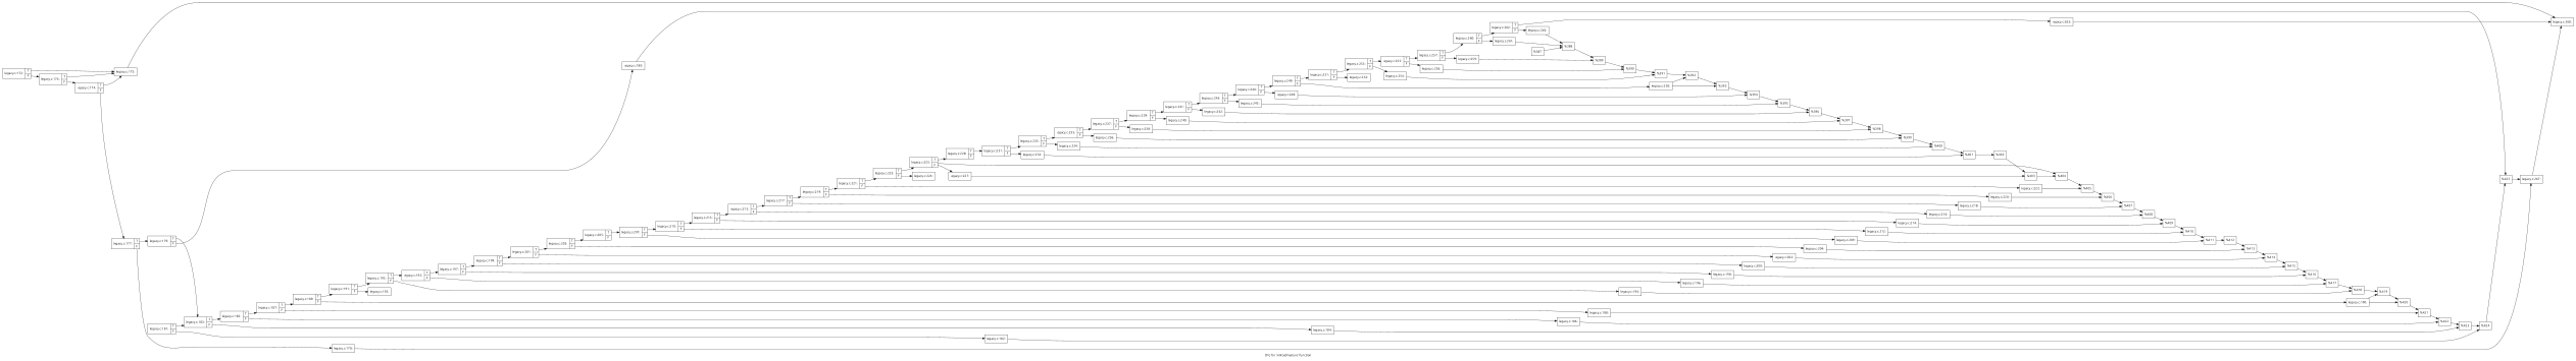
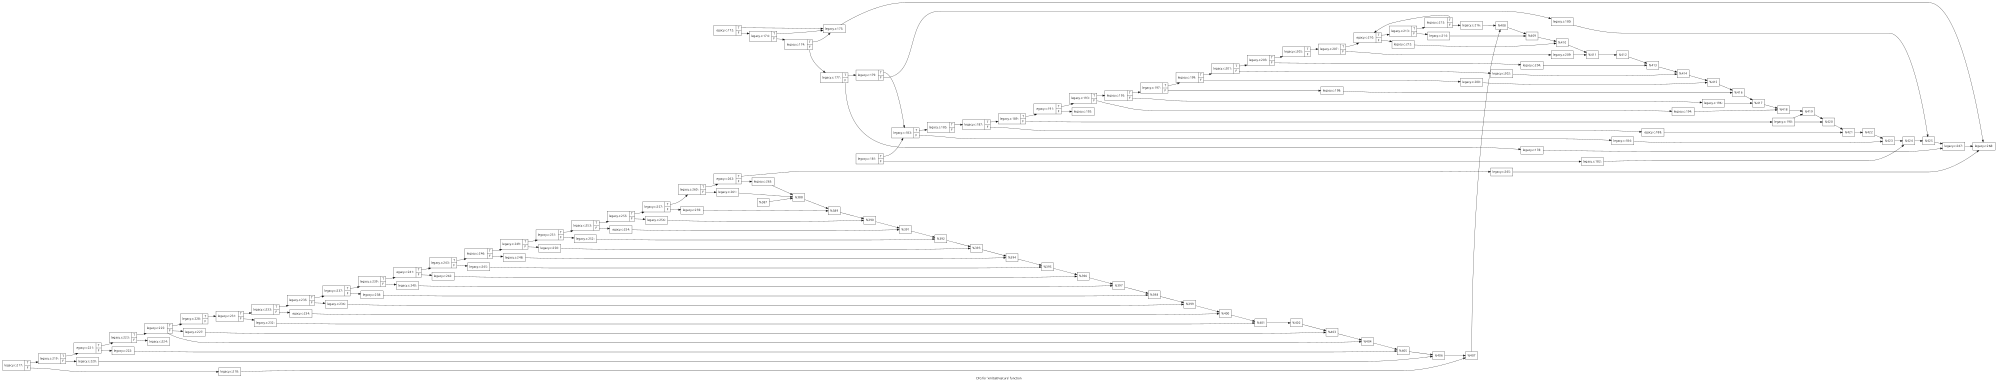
  digraph {
    fontname=Ubuntu
    label="CFG for 'xmlGetFeature' function"
    rankdir=LR
    node [fontname=Ubuntu shape=record]
    edge [fontname=Ubuntu]
    n1 [label="{legacy.c:172:|{<s0>T|<s1>F}}"]
    n2 [label="{legacy.c:175:}"]
    n3 [label="{legacy.c:174:|{<s0>T|<s1>F}}"]
    n4 [label="{legacy.c:268:}"]
    n5 [label="{legacy.c:174:|{<s0>T|<s1>F}}"]
    n6 [label="{legacy.c:177:|{<s0>T|<s1>F}}"]
    n7 [label="{legacy.c:179:|{<s0>T|<s1>F}}"]
    n8 [label="{legacy.c:178:}"]
    n9 [label="{legacy.c:180:}"]
    n10 [label="{legacy.c:183:|{<s0>T|<s1>F}}"]
    n11 [label="{legacy.c:267:}"]
    n12 [label="{legacy.c:181:|{<s0>T|<s1>F}}"]
    n13 [label="{legacy.c:182:}"]
    n14 [label="{%425}"]
    n15 [label="{legacy.c:185:|{<s0>T|<s1>F}}"]
    n16 [label="{legacy.c:184:}"]
    n17 [label="{%424}"]
    n18 [label="{legacy.c:187:|{<s0>T|<s1>F}}"]
-   n19 [label="{legacy.c:186:}"]
    n20 [label="{%423}"]
    n21 [label="{legacy.c:189:|{<s0>T|<s1>F}}"]
    n22 [label="{legacy.c:188:}"]
    n23 [label="{%422}"]
    n24 [label="{legacy.c:191:|{<s0>T|<s1>F}}"]
    n25 [label="{legacy.c:190:}"]
    n26 [label="{%421}"]
    n27 [label="{legacy.c:193:|{<s0>T|<s1>F}}"]
    n28 [label="{legacy.c:192:}"]
    n29 [label="{%420}"]
    n30 [label="{%419}"]
    n31 [label="{legacy.c:195:|{<s0>T|<s1>F}}"]
    n32 [label="{legacy.c:194:}"]
    n33 [label="{legacy.c:197:|{<s0>T|<s1>F}}"]
    n34 [label="{legacy.c:196:}"]
    n35 [label="{%418}"]
    n36 [label="{legacy.c:199:|{<s0>T|<s1>F}}"]
    n37 [label="{legacy.c:198:}"]
    n38 [label="{%417}"]
    n39 [label="{legacy.c:201:|{<s0>T|<s1>F}}"]
    n40 [label="{legacy.c:200:}"]
    n41 [label="{%416}"]
    n42 [label="{legacy.c:203:|{<s0>T|<s1>F}}"]
    n43 [label="{legacy.c:202:}"]
    n44 [label="{%415}"]
    n45 [label="{legacy.c:205:|{<s0>T|<s1>F}}"]
    n46 [label="{legacy.c:204:}"]
    n47 [label="{%414}"]
    n48 [label="{legacy.c:207:|{<s0>T|<s1>F}}"]
    n49 [label="{%413}"]
    n50 [label="{legacy.c:210:|{<s0>T|<s1>F}}"]
    n51 [label="{legacy.c:209:}"]
    n52 [label="{legacy.c:213:|{<s0>T|<s1>F}}"]
    n53 [label="{legacy.c:212:}"]
    n54 [label="{%411}"]
    n55 [label="{%412}"]
    n56 [label="{legacy.c:215:|{<s0>T|<s1>F}}"]
    n57 [label="{legacy.c:214:}"]
    n58 [label="{%410}"]
    n59 [label="{legacy.c:217:|{<s0>T|<s1>F}}"]
    n60 [label="{legacy.c:216:}"]
    n61 [label="{%409}"]
    n62 [label="{legacy.c:219:|{<s0>T|<s1>F}}"]
    n63 [label="{legacy.c:218:}"]
    n64 [label="{%408}"]
    n65 [label="{legacy.c:221:|{<s0>T|<s1>F}}"]
    n66 [label="{legacy.c:220:}"]
    n67 [label="{%407}"]
    n68 [label="{legacy.c:223:|{<s0>T|<s1>F}}"]
    n69 [label="{legacy.c:222:}"]
    n70 [label="{%406}"]
    n71 [label="{legacy.c:225:|{<s0>T|<s1>F}}"]
    n72 [label="{legacy.c:224:}"]
    n73 [label="{%405}"]
    n74 [label="{legacy.c:228:|{<s0>T|<s1>F}}"]
    n75 [label="{legacy.c:227:}"]
    n76 [label="{%404}"]
    n77 [label="{legacy.c:231:|{<s0>T|<s1>F}}"]
    n78 [label="{%403}"]
    n79 [label="{legacy.c:233:|{<s0>T|<s1>F}}"]
    n80 [label="{legacy.c:232:}"]
    n81 [label="{legacy.c:235:|{<s0>T|<s1>F}}"]
    n82 [label="{legacy.c:234:}"]
    n83 [label="{%401}"]
    n84 [label="{%402}"]
    n85 [label="{legacy.c:237:|{<s0>T|<s1>F}}"]
    n86 [label="{legacy.c:236:}"]
    n87 [label="{%400}"]
    n88 [label="{legacy.c:239:|{<s0>T|<s1>F}}"]
    n89 [label="{legacy.c:238:}"]
    n90 [label="{%399}"]
    n91 [label="{legacy.c:241:|{<s0>T|<s1>F}}"]
    n92 [label="{legacy.c:240:}"]
    n93 [label="{%398}"]
    n94 [label="{legacy.c:243:|{<s0>T|<s1>F}}"]
    n95 [label="{legacy.c:242:}"]
    n96 [label="{%397}"]
    n97 [label="{legacy.c:246:|{<s0>T|<s1>F}}"]
    n98 [label="{legacy.c:245:}"]
    n99 [label="{%396}"]
    n100 [label="{legacy.c:249:|{<s0>T|<s1>F}}"]
    n101 [label="{legacy.c:248:}"]
    n102 [label="{%395}"]
    n103 [label="{legacy.c:251:|{<s0>T|<s1>F}}"]
    n104 [label="{legacy.c:250:}"]
    n105 [label="{%394}"]
    n106 [label="{legacy.c:253:|{<s0>T|<s1>F}}"]
    n107 [label="{legacy.c:252:}"]
    n108 [label="{%393}"]
    n109 [label="{legacy.c:255:|{<s0>T|<s1>F}}"]
    n110 [label="{legacy.c:254:}"]
    n111 [label="{%392}"]
    n112 [label="{legacy.c:257:|{<s0>T|<s1>F}}"]
    n113 [label="{legacy.c:256:}"]
    n114 [label="{%391}"]
    n115 [label="{legacy.c:260:|{<s0>T|<s1>F}}"]
    n116 [label="{legacy.c:259:}"]
    n117 [label="{%390}"]
    n118 [label="{legacy.c:262:|{<s0>T|<s1>F}}"]
    n119 [label="{legacy.c:261:}"]
    n120 [label="{%389}"]
    n121 [label="{legacy.c:265:}"]
    n122 [label="{legacy.c:263:}"]
    n123 [label="{%388}"]
    n124 [label="{%387}"]
    n1 -> n2 [tailport=s0]
    n1 -> n3 [tailport=s1]
    n2 -> n4
    n3 -> n2 [tailport=s0]
    n3 -> n5 [tailport=s1]
    n5 -> n2 [tailport=s0]
    n5 -> n6 [tailport=s1]
    n6 -> n7 [tailport=s0]
    n6 -> n8 [tailport=s1]
    n7 -> n9 [tailport=s1]
    n7 -> n10 [tailport=s0]
    n8 -> n11
    n9 -> n14
    n10 -> n15 [tailport=s0]
    n10 -> n16 [tailport=s1]
    n11 -> n4
    n12 -> n10 [tailport=s0]
    n12 -> n13 [tailport=s1]
    n13 -> n17
    n14 -> n11
    n15 -> n18 [tailport=s0]
-   n15 -> n19 [tailport=s1]
    n16 -> n20
    n17 -> n14
    n18 -> n21 [tailport=s0]
    n18 -> n22 [tailport=s1]
-   n19 -> n23
    n20 -> n17
    n21 -> n24 [tailport=s0]
    n21 -> n25 [tailport=s1]
    n22 -> n26
    n23 -> n20
    n24 -> n27 [tailport=s0]
    n24 -> n28 [tailport=s1]
    n25 -> n29
    n25 -> n30
    n26 -> n23
    n27 -> n31 [tailport=s0]
    n27 -> n32 [tailport=s1]
    n29 -> n26
    n30 -> n29
    n31 -> n33 [tailport=s0]
    n31 -> n34 [tailport=s1]
    n32 -> n35
    n33 -> n36 [tailport=s0]
    n33 -> n37 [tailport=s1]
    n34 -> n38
    n35 -> n30
    n36 -> n39 [tailport=s0]
    n36 -> n40 [tailport=s1]
    n37 -> n41
    n38 -> n35
    n39 -> n42 [tailport=s0]
    n39 -> n43 [tailport=s1]
    n40 -> n44
    n41 -> n38
    n42 -> n45 [tailport=s0]
    n42 -> n46 [tailport=s1]
    n43 -> n47
    n44 -> n41
    n45 -> n48 [tailport=s0]
    n46 -> n49
    n47 -> n44
    n48 -> n50 [tailport=s0]
    n48 -> n51 [tailport=s1]
    n49 -> n47
    n50 -> n52 [tailport=s0]
    n50 -> n53 [tailport=s1]
    n51 -> n54
    n52 -> n56 [tailport=s0]
    n52 -> n57 [tailport=s1]
    n53 -> n58
    n54 -> n55
    n55 -> n49
-   n56 -> n59 [tailport=s0]
+   n56 -> n50 [tailport=s0]
    n56 -> n60 [tailport=s1]
    n57 -> n61
    n58 -> n54
    n59 -> n62 [tailport=s0]
    n59 -> n63 [tailport=s1]
    n60 -> n64
    n61 -> n58
    n62 -> n65 [tailport=s0]
    n62 -> n66 [tailport=s1]
    n63 -> n67
    n64 -> n61
    n65 -> n68 [tailport=s0]
    n65 -> n69 [tailport=s1]
    n66 -> n70
    n67 -> n64
    n68 -> n71 [tailport=s0]
    n68 -> n72 [tailport=s1]
    n69 -> n73
    n70 -> n67
    n71 -> n74 [tailport=s0]
    n71 -> n75 [tailport=s1]
    n71 -> n76
    n73 -> n70
    n74 -> n77 [tailport=s0]
    n75 -> n78
    n76 -> n73
    n77 -> n79 [tailport=s0]
    n77 -> n80 [tailport=s1]
    n78 -> n76
    n79 -> n81 [tailport=s0]
    n79 -> n82 [tailport=s1]
    n80 -> n83
    n81 -> n85 [tailport=s0]
    n81 -> n86 [tailport=s1]
    n82 -> n87
    n83 -> n84
    n84 -> n78
    n85 -> n88 [tailport=s0]
    n85 -> n89 [tailport=s1]
    n86 -> n90
    n87 -> n83
    n88 -> n91 [tailport=s0]
    n88 -> n92 [tailport=s1]
    n89 -> n93
    n90 -> n87
    n91 -> n94 [tailport=s0]
    n91 -> n95 [tailport=s1]
    n92 -> n96
    n93 -> n90
    n94 -> n97 [tailport=s0]
    n94 -> n98 [tailport=s1]
    n95 -> n99
    n96 -> n93
    n97 -> n100 [tailport=s0]
    n97 -> n101 [tailport=s1]
    n98 -> n102
    n99 -> n96
    n100 -> n103 [tailport=s0]
    n100 -> n104 [tailport=s1]
    n101 -> n105
    n102 -> n99
    n103 -> n106 [tailport=s0]
    n103 -> n107 [tailport=s1]
    n104 -> n108
    n105 -> n102
    n106 -> n109 [tailport=s0]
    n106 -> n110 [tailport=s1]
-   n104 -> n111
+   n107 -> n111
    n108 -> n105
    n109 -> n112 [tailport=s0]
    n109 -> n113 [tailport=s1]
    n110 -> n114
    n111 -> n108
    n112 -> n115 [tailport=s0]
    n112 -> n116 [tailport=s1]
    n113 -> n117
    n114 -> n111
    n115 -> n118 [tailport=s0]
    n115 -> n119 [tailport=s1]
    n116 -> n120
    n117 -> n114
    n118 -> n121 [tailport=s0]
    n118 -> n122 [tailport=s1]
    n119 -> n123
    n120 -> n117
    n121 -> n4
    n122 -> n123
    n123 -> n120
    n124 -> n123
  }
